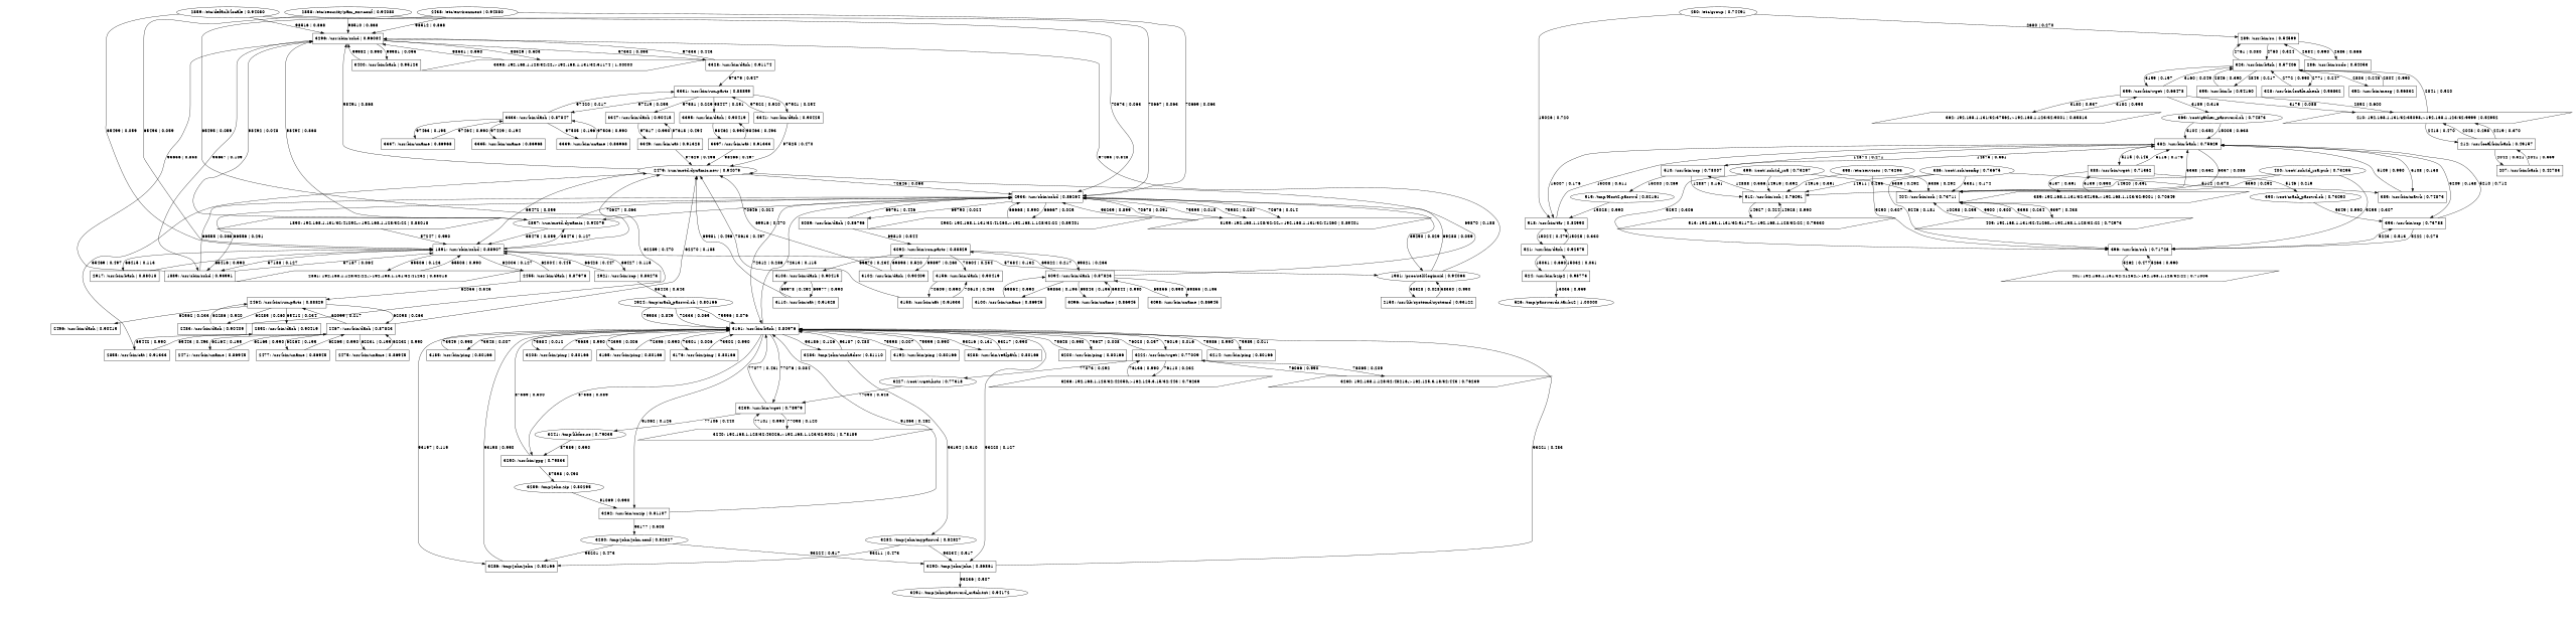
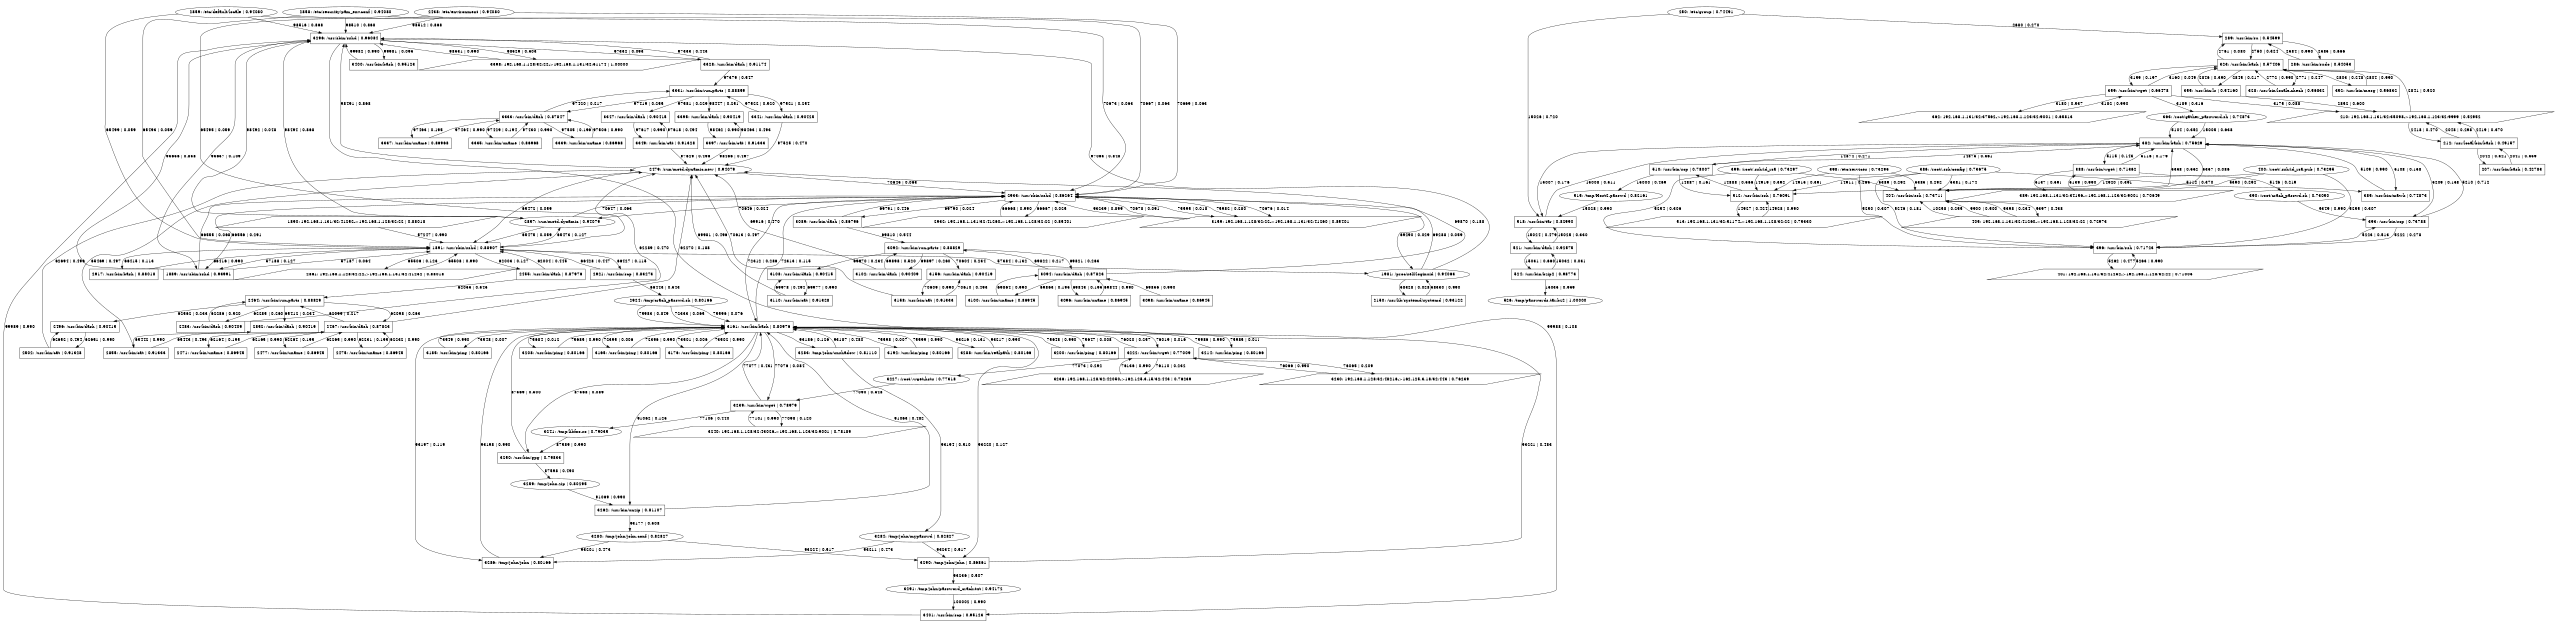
  digraph {
    node [shape=box]
    n1 [label="3296: /usr/sbin/sshd | 0.96084"]
+   n2 [label="3401: /usr/bin/scp | 0.95123"]
    n3 [label="3400: /usr/bin/bash | 0.95123"]
    n4 [label="3398: 192.168.1.128/32:22->192.168.1.131/32:51174 | 1.00000" shape=parallelogram]
    n5 [label="3328: /usr/bin/dash | 0.91174"]
    n6 [label="2857: /run/motd.dynamic | 0.94079" shape=ellipse]
    n7 [label="1889: /usr/sbin/sshd | 0.93991"]
    n8 [label="3331: /usr/bin/run-parts | 0.88859"]
    n9 [label="1891: /usr/sbin/sshd | 0.88907"]
    n10 [label="2933: /usr/sbin/sshd | 0.86264"]
    n11 [label="3290: /tmp/john/john | 0.86861"]
    n12 [label="3291: /tmp/john/password_crack.txt | 0.94172" shape=ellipse]
    n13 [label="3161: /usr/bin/bash | 0.80976"]
    n14 [label="3192: /usr/bin/ping | 0.80166"]
    n15 [label="3288: /usr/bin/realpath | 0.80166"]
    n16 [label="3286: /tmp/john/john | 0.80166"]
    n17 [label="3200: /usr/bin/ping | 0.80166"]
    n18 [label="3262: /usr/bin/unzip | 0.81107"]
    n19 [label="3214: /usr/bin/ping | 0.80166"]
    n20 [label="3222: /usr/bin/wget | 0.77009"]
    n21 [label="3250: /usr/bin/gpg | 0.79833"]
    n22 [label="3185: /usr/bin/ping | 0.80166"]
    n23 [label="3239: /usr/bin/wget | 0.78979"]
    n24 [label="3283: /tmp/john/unshadow | 0.81110"]
    n25 [label="3208: /usr/bin/ping | 0.80166"]
    n26 [label="3165: /usr/bin/ping | 0.80166"]
    n27 [label="3176: /usr/bin/ping | 0.80166"]
    n28 [label="363: /root/gather_password.sh | 0.74873" shape=ellipse]
    n29 [label="382: /usr/bin/bash | 0.75629"]
    n30 [label="404: /usr/bin/ssh | 0.73711"]
    n31 [label="510: /usr/bin/scp | 0.78007"]
    n32 [label="388: /usr/bin/wget | 0.71362"]
    n33 [label="518: /usr/bin/tar | 0.82990"]
    n34 [label="393: /usr/bin/scp | 0.73788"]
    n35 [label="385: /usr/bin/mawk | 0.74873"]
    n36 [label="400: /root/.ssh/id_rsa.pub | 0.73295" shape=ellipse]
    n37 [label="512: /usr/bin/ssh | 0.76091"]
    n38 [label="396: /usr/bin/ssh | 0.71723"]
    n39 [label="405: 192.168.1.131/32:41260->192.168.1.128/32:22 | 0.72973" shape=parallelogram]
    n40 [label="513: 192.168.1.131/32:51174->192.168.1.128/32:22 | 0.75330" shape=parallelogram]
    n41 [label="401: 192.168.1.131/32:41252->192.168.1.128/32:22 | 0.71005" shape=parallelogram]
    n42 [label="399: /root/.ssh/id_rsa | 0.73297" shape=ellipse]
    n43 [label="355: /usr/bin/ls | 0.54160"]
    n44 [label="323: /usr/bin/bash | 0.57406"]
    n45 [label="210: 192.168.1.131/32:35098->192.168.1.123/32:9999 | 0.52952" shape=parallelogram]
    n46 [label="328: /usr/bin/locale-check | 0.56832"]
    n47 [label="289: /usr/bin/su | 0.54599"]
    n48 [label="359: /usr/bin/wget | 0.66478"]
    n49 [label="352: /usr/bin/mesg | 0.56832"]
    n50 [label="212: /usr/local/bin/bash | 0.49157"]
+   n51 [label="2502: /usr/bin/cat | 0.91328"]
    n52 [label="2496: /usr/bin/dash | 0.90415"]
    n53 [label="2479: /run/motd.dynamic.new | 0.94079" shape=ellipse]
    n54 [label="3108: /usr/bin/dash | 0.90415"]
    n55 [label="3110: /usr/bin/cat | 0.91328"]
    n56 [label="3156: /usr/bin/dash | 0.90419"]
    n57 [label="3158: /usr/bin/cat | 0.91333"]
    n58 [label="2861: 192.168.1.128/32:22->192.168.1.131/32:41252 | 0.88018" shape=parallelogram]
    n59 [label="1981: /proc/self/loginuid | 0.94063" shape=ellipse]
    n60 [label="2921: /usr/bin/scp | 0.83273"]
    n61 [label="2455: /usr/bin/dash | 0.87976"]
    n62 [label="2917: /usr/bin/bash | 0.88018"]
    n63 [label="515: /tmp/Host2.passwd | 0.82161" shape=ellipse]
    n64 [label="207: /usr/bin/bash | 0.42783"]
    n65 [label="3333: /usr/bin/dash | 0.87847"]
    n66 [label="3337: /usr/bin/uname | 0.86968"]
    n67 [label="3335: /usr/bin/uname | 0.86968"]
    n68 [label="3339: /usr/bin/uname | 0.86968"]
    n69 [label="3347: /usr/bin/dash | 0.90415"]
    n70 [label="3395: /usr/bin/dash | 0.90419"]
    n71 [label="3341: /usr/bin/dash | 0.90425"]
    n72 [label="2855: /usr/bin/cat | 0.91333"]
    n73 [label="2852: /usr/bin/dash | 0.90419"]
    n74 [label="3092: /usr/bin/run-parts | 0.88829"]
    n75 [label="3094: /usr/bin/dash | 0.87823"]
    n76 [label="3102: /usr/bin/dash | 0.90409"]
    n77 [label="3098: /usr/bin/uname | 0.86945"]
    n78 [label="3096: /usr/bin/uname | 0.86945"]
    n79 [label="3100: /usr/bin/uname | 0.86945"]
    n80 [label="3284: /tmp/john/mypasswd | 0.82827" shape=ellipse]
    n81 [label="2483: /usr/bin/dash | 0.90409"]
    n82 [label="2464: /usr/bin/run-parts | 0.88829"]
    n83 [label="2467: /usr/bin/dash | 0.87823"]
    n84 [label="2932: 192.168.1.131/32:41260->192.168.1.128/32:22 | 0.85401" shape=parallelogram]
    n85 [label="3089: /usr/bin/dash | 0.86796"]
    n86 [label="3159: 192.168.1.128/32:22->192.168.1.131/32:41260 | 0.85401" shape=parallelogram]
    n87 [label="3280: /tmp/john/john.conf | 0.82827" shape=ellipse]
    n88 [label="1890: 192.168.1.131/32:41252->192.168.1.128/32:22 | 0.88018" shape=parallelogram]
    n89 [label="390: /root/crack_passwd.sh | 0.73050" shape=ellipse]
    n90 [label="389: 192.168.1.131/32:34156->192.168.1.123/32:9001 | 0.70649" shape=parallelogram]
    n91 [label="526: /tmp/passwords.tar.bz2 | 1.00000" shape=ellipse]
    n92 [label="2859: /etc/default/locale | 0.94080" shape=ellipse]
    n93 [label="2924: /tmp/crack_passwd.sh | 0.80166" shape=ellipse]
    n94 [label="2438: /etc/environment | 0.94080" shape=ellipse]
    n95 [label="521: /usr/bin/dash | 0.92575"]
    n96 [label="524: /usr/bin/bzip2 | 0.98773"]
    n97 [label="2475: /usr/bin/uname | 0.86945"]
    n98 [label="2471: /usr/bin/uname | 0.86945"]
    n99 [label="2477: /usr/bin/uname | 0.86945"]
    n100 [label="2150: /usr/lib/systemd/systemd | 0.93122"]
    n101 [label="3349: /usr/bin/cat | 0.91328"]
    n102 [label="286: /usr/bin/sudo | 0.54053"]
    n103 [label="3230: 192.168.1.128/32:48216->162.125.3.18/32:443 | 0.76239" shape=parallelogram]
    n104 [label="3227: /root/.wget-hsts | 0.77318" shape=ellipse]
    n105 [label="3236: 192.168.1.128/32:42050->162.125.3.15/32:443 | 0.76239" shape=parallelogram]
    n106 [label="3259: /tmp/john.zip | 0.80295" shape=ellipse]
    n107 [label="398: /etc/services | 0.73295" shape=ellipse]
    n108 [label="386: /root/.ssh/config | 0.73675" shape=ellipse]
    n109 [label="362: 192.168.1.131/32:37562->192.168.1.123/32:9001 | 0.65813" shape=parallelogram]
    n110 [label="3240: 192.168.1.128/32:43026->192.168.1.123/32:9001 | 0.78189" shape=parallelogram]
    n111 [label="3241: /tmp/libfoo.so | 0.79035" shape=ellipse]
    n112 [label="3397: /usr/bin/cat | 0.91333"]
    n113 [label="250: /etc/group | 0.74491" shape=ellipse]
    n114 [label="2858: /etc/security/pam_env.conf | 0.94080" shape=ellipse]
+   n1 -> n2 [label="99988 | 0.108"]
    n1 -> n3 [label="99981 | 0.095"]
    n1 -> n4 [label="98529 | 0.503"]
    n1 -> n5 [label="97332 | 0.093"]
    n1 -> n6 [label="98492 | 0.048"]
    n1 -> n7 [label="93657 | 0.109"]
+   n2 -> n1 [label="99989 | 0.990"]
    n3 -> n1 [label="99982 | 0.990"]
    n4 -> n1 [label="98531 | 0.990"]
    n5 -> n1 [label="97333 | 0.443"]
    n5 -> n8 [label="97379 | 0.547"]
    n6 -> n1 [label="98494 | 0.868"]
    n6 -> n9 [label="65475 | 0.059"]
    n6 -> n10 [label="70647 | 0.063"]
    n7 -> n1 [label="93656 | 0.858"]
    n7 -> n9 [label="57187 | 0.064"]
    n7 -> n10 [label="66555 | 0.068"]
    n8 -> n65 [label="97419 | 0.255"]
    n8 -> n69 [label="97581 | 0.229"]
    n8 -> n70 [label="98447 | 0.251"]
    n8 -> n71 [label="97521 | 0.254"]
    n9 -> n6 [label="65473 | 0.127"]
    n9 -> n7 [label="57188 | 0.127"]
    n9 -> n58 [label="65506 | 0.123"]
    n9 -> n59 [label="57384 | 0.132"]
    n9 -> n60 [label="66427 | 0.115"]
    n9 -> n61 [label="62003 | 0.127"]
    n9 -> n62 [label="66415 | 0.113"]
    n10 -> n6 [label="70646 | 0.024"]
    n10 -> n7 [label="66556 | 0.291"]
    n10 -> n13 [label="72312 | 0.286"]
    n10 -> n59 [label="69290 | 0.029"]
    n10 -> n84 [label="66667 | 0.025"]
    n10 -> n85 [label="69790 | 0.024"]
    n10 -> n86 [label="75595 | 0.018"]
    n10 -> n86 [label="75982 | 0.280"]
    n10 -> n86 [label="70676 | 0.014"]
    n11 -> n12 [label="93236 | 0.507"]
    n11 -> n13 [label="93221 | 0.483"]
+   n12 -> n2 [label="100002 | 0.990"]
    n13 -> n10 [label="72313 | 0.115"]
    n13 -> n11 [label="93220 | 0.127"]
    n13 -> n14 [label="75598 | 0.007"]
    n13 -> n15 [label="93216 | 0.131"]
    n13 -> n16 [label="93197 | 0.119"]
    n13 -> n17 [label="75647 | 0.008"]
    n13 -> n18 [label="91062 | 0.125"]
    n13 -> n19 [label="75985 | 0.011"]
    n13 -> n20 [label="76019 | 0.016"]
    n13 -> n21 [label="87568 | 0.089"]
    n13 -> n22 [label="73548 | 0.007"]
    n13 -> n23 [label="77076 | 0.084"]
    n13 -> n24 [label="93186 | 0.126"]
    n13 -> n25 [label="75684 | 0.012"]
    n13 -> n26 [label="72395 | 0.006"]
    n13 -> n27 [label="73501 | 0.006"]
    n14 -> n13 [label="75599 | 0.990"]
    n15 -> n13 [label="93217 | 0.990"]
    n16 -> n13 [label="93198 | 0.990"]
    n17 -> n13 [label="75648 | 0.990"]
    n18 -> n13 [label="91063 | 0.482"]
    n18 -> n87 [label="93177 | 0.508"]
    n19 -> n13 [label="75986 | 0.990"]
    n20 -> n13 [label="76020 | 0.257"]
    n20 -> n103 [label="76065 | 0.209"]
    n20 -> n104 [label="77073 | 0.292"]
    n20 -> n105 [label="76110 | 0.232"]
    n21 -> n13 [label="87569 | 0.500"]
    n21 -> n106 [label="87598 | 0.490"]
    n22 -> n13 [label="73549 | 0.990"]
    n23 -> n13 [label="77077 | 0.431"]
    n23 -> n110 [label="77098 | 0.120"]
    n23 -> n111 [label="77106 | 0.440"]
    n24 -> n13 [label="93187 | 0.480"]
    n24 -> n80 [label="93194 | 0.510"]
    n25 -> n13 [label="75685 | 0.990"]
    n26 -> n13 [label="72396 | 0.990"]
    n27 -> n13 [label="73502 | 0.990"]
    n28 -> n29 [label="15005 | 0.638"]
    n28 -> n29 [label="5104 | 0.352"]
    n29 -> n30 [label="5357 | 0.086"]
    n29 -> n31 [label="14874 | 0.271"]
    n29 -> n32 [label="5115 | 0.143"]
    n29 -> n33 [label="15007 | 0.176"]
    n29 -> n34 [label="5209 | 0.158"]
    n29 -> n35 [label="5108 | 0.158"]
    n30 -> n29 [label="5358 | 0.552"]
    n30 -> n39 [label="5397 | 0.438"]
    n31 -> n29 [label="14875 | 0.361"]
    n31 -> n37 [label="14887 | 0.161"]
    n31 -> n63 [label="15000 | 0.469"]
    n32 -> n29 [label="5116 | 0.179"]
    n32 -> n89 [label="5146 | 0.219"]
    n32 -> n90 [label="5137 | 0.591"]
    n33 -> n29 [label="15008 | 0.511"]
    n33 -> n95 [label="15024 | 0.479"]
    n34 -> n29 [label="5210 | 0.712"]
    n34 -> n38 [label="5222 | 0.278"]
    n35 -> n29 [label="5109 | 0.990"]
    n36 -> n30 [label="5390 | 0.292"]
    n36 -> n37 [label="14920 | 0.391"]
    n36 -> n38 [label="5255 | 0.307"]
    n37 -> n31 [label="14888 | 0.566"]
    n37 -> n40 [label="14927 | 0.424"]
    n38 -> n34 [label="5223 | 0.513"]
    n38 -> n41 [label="5262 | 0.477"]
    n39 -> n30 [label="10258 | 0.255"]
    n39 -> n30 [label="9900 | 0.500"]
    n39 -> n30 [label="5398 | 0.234"]
    n40 -> n37 [label="14928 | 0.990"]
    n41 -> n38 [label="5263 | 0.990"]
    n42 -> n30 [label="5389 | 0.292"]
    n42 -> n37 [label="14919 | 0.392"]
    n42 -> n38 [label="5254 | 0.306"]
    n43 -> n44 [label="2846 | 0.390"]
    n43 -> n45 [label="2852 | 0.600"]
    n44 -> n43 [label="2845 | 0.217"]
    n44 -> n46 [label="2771 | 0.247"]
    n44 -> n47 [label="2761 | 0.080"]
    n44 -> n48 [label="3159 | 0.197"]
    n44 -> n49 [label="2803 | 0.248"]
    n45 -> n44 [label="2841 | 0.520"]
    n45 -> n50 [label="2418 | 0.470"]
    n46 -> n44 [label="2772 | 0.990"]
    n47 -> n44 [label="2760 | 0.324"]
    n47 -> n102 [label="2585 | 0.666"]
    n48 -> n28 [label="3189 | 0.316"]
    n48 -> n44 [label="3160 | 0.049"]
    n48 -> n45 [label="3175 | 0.088"]
    n48 -> n109 [label="3180 | 0.537"]
    n49 -> n44 [label="2804 | 0.990"]
    n50 -> n45 [label="2048 | 0.298"]
    n50 -> n45 [label="2419 | 0.370"]
    n50 -> n64 [label="2042 | 0.321"]
+   n51 -> n52 [label="62652 | 0.494"]
+   n51 -> n53 [label="62694 | 0.496"]
+   n52 -> n51 [label="62651 | 0.990"]
    n53 -> n1 [label="98491 | 0.868"]
    n53 -> n9 [label="65472 | 0.059"]
    n53 -> n10 [label="70645 | 0.063"]
    n54 -> n55 [label="69977 | 0.990"]
    n55 -> n53 [label="69981 | 0.496"]
    n55 -> n54 [label="69978 | 0.494"]
    n56 -> n57 [label="70609 | 0.990"]
    n57 -> n53 [label="70613 | 0.497"]
    n57 -> n56 [label="70610 | 0.493"]
    n58 -> n9 [label="65508 | 0.990"]
    n59 -> n1 [label="97063 | 0.848"]
    n59 -> n10 [label="69288 | 0.059"]
    n59 -> n100 [label="58328 | 0.028"]
    n60 -> n9 [label="66428 | 0.447"]
    n60 -> n93 [label="66443 | 0.543"]
    n61 -> n9 [label="62004 | 0.445"]
    n61 -> n82 [label="62055 | 0.545"]
    n62 -> n9 [label="66416 | 0.990"]
    n63 -> n33 [label="15028 | 0.990"]
    n64 -> n50 [label="2041 | 0.359"]
    n65 -> n8 [label="97420 | 0.217"]
    n65 -> n66 [label="97463 | 0.195"]
    n65 -> n67 [label="97429 | 0.194"]
    n65 -> n68 [label="97505 | 0.196"]
    n66 -> n65 [label="97464 | 0.990"]
+   n67 -> n65 [label="97430 | 0.990"]
    n68 -> n65 [label="97506 | 0.990"]
    n69 -> n101 [label="97617 | 0.990"]
    n70 -> n112 [label="98462 | 0.990"]
    n71 -> n8 [label="97522 | 0.520"]
    n71 -> n53 [label="97525 | 0.470"]
    n72 -> n53 [label="65469 | 0.497"]
    n72 -> n73 [label="65443 | 0.493"]
    n73 -> n72 [label="65442 | 0.990"]
    n74 -> n54 [label="69970 | 0.234"]
    n74 -> n56 [label="70604 | 0.234"]
    n74 -> n75 [label="69821 | 0.263"]
    n74 -> n76 [label="69897 | 0.260"]
    n75 -> n53 [label="69870 | 0.188"]
    n75 -> n74 [label="69822 | 0.217"]
-   n75 -> n77 [label="69855 | 0.195"]
    n75 -> n78 [label="69843 | 0.195"]
    n75 -> n79 [label="69863 | 0.195"]
    n76 -> n53 [label="69916 | 0.470"]
    n76 -> n74 [label="69898 | 0.520"]
    n77 -> n75 [label="69856 | 0.990"]
    n78 -> n75 [label="69844 | 0.990"]
    n79 -> n75 [label="69864 | 0.990"]
    n80 -> n11 [label="93234 | 0.517"]
    n80 -> n16 [label="93211 | 0.473"]
    n81 -> n53 [label="62289 | 0.470"]
    n81 -> n82 [label="62286 | 0.520"]
    n82 -> n52 [label="62562 | 0.233"]
    n82 -> n73 [label="65412 | 0.234"]
    n82 -> n81 [label="62285 | 0.260"]
    n82 -> n83 [label="62098 | 0.263"]
    n83 -> n53 [label="62270 | 0.188"]
    n83 -> n82 [label="62099 | 0.217"]
    n83 -> n97 [label="62231 | 0.195"]
    n83 -> n98 [label="62164 | 0.195"]
    n83 -> n99 [label="62264 | 0.195"]
    n84 -> n10 [label="66668 | 0.990"]
    n85 -> n10 [label="69791 | 0.446"]
    n85 -> n74 [label="69810 | 0.544"]
    n86 -> n10 [label="93239 | 0.899"]
    n86 -> n10 [label="70678 | 0.091"]
    n87 -> n11 [label="93224 | 0.517"]
    n87 -> n16 [label="93201 | 0.473"]
    n88 -> n9 [label="57247 | 0.990"]
    n89 -> n34 [label="5349 | 0.990"]
    n90 -> n32 [label="5139 | 0.990"]
    n92 -> n1 [label="98516 | 0.868"]
    n92 -> n9 [label="65499 | 0.059"]
    n92 -> n10 [label="70673 | 0.063"]
    n93 -> n13 [label="75596 | 0.076"]
    n93 -> n13 [label="75983 | 0.849"]
    n93 -> n13 [label="72333 | 0.065"]
    n94 -> n1 [label="98512 | 0.868"]
    n94 -> n9 [label="65495 | 0.059"]
    n94 -> n10 [label="70669 | 0.063"]
    n95 -> n33 [label="15025 | 0.330"]
    n95 -> n96 [label="15031 | 0.660"]
    n96 -> n91 [label="15035 | 0.959"]
    n96 -> n95 [label="15032 | 0.031"]
    n97 -> n83 [label="62232 | 0.990"]
    n98 -> n83 [label="62165 | 0.990"]
    n99 -> n83 [label="62265 | 0.990"]
    n100 -> n59 [label="58330 | 0.990"]
    n101 -> n53 [label="97629 | 0.496"]
    n101 -> n69 [label="97618 | 0.494"]
    n102 -> n47 [label="2584 | 0.990"]
    n103 -> n20 [label="76066 | 0.990"]
    n104 -> n23 [label="77090 | 0.548"]
    n105 -> n20 [label="76136 | 0.990"]
    n106 -> n18 [label="91069 | 0.990"]
    n107 -> n30 [label="5385 | 0.292"]
    n107 -> n37 [label="14915 | 0.391"]
    n107 -> n38 [label="5250 | 0.307"]
    n108 -> n30 [label="5381 | 0.174"]
    n108 -> n35 [label="5112 | 0.370"]
    n108 -> n37 [label="14911 | 0.265"]
    n108 -> n38 [label="5246 | 0.181"]
    n109 -> n48 [label="3182 | 0.990"]
    n110 -> n23 [label="77101 | 0.990"]
    n111 -> n21 [label="87589 | 0.990"]
    n112 -> n53 [label="98466 | 0.497"]
    n112 -> n70 [label="98463 | 0.493"]
    n113 -> n33 [label="15026 | 0.720"]
    n113 -> n47 [label="2680 | 0.270"]
    n114 -> n1 [label="98510 | 0.868"]
    n114 -> n9 [label="65493 | 0.059"]
    n114 -> n10 [label="70667 | 0.063"]
  }
